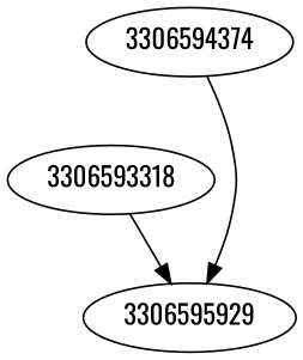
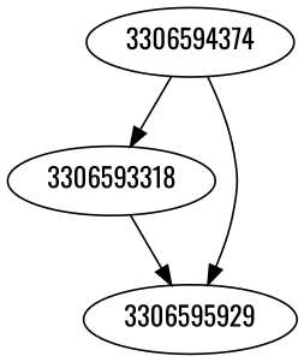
  strict digraph {
    fontname=Oswald
    node [fontname=Oswald]
    edge [fontname=Oswald]
    3306594374
    3306593318
    n3 [label=3306595929]
+   3306594374 -> 3306593318
    3306594374 -> n3
    3306593318 -> n3
  }
